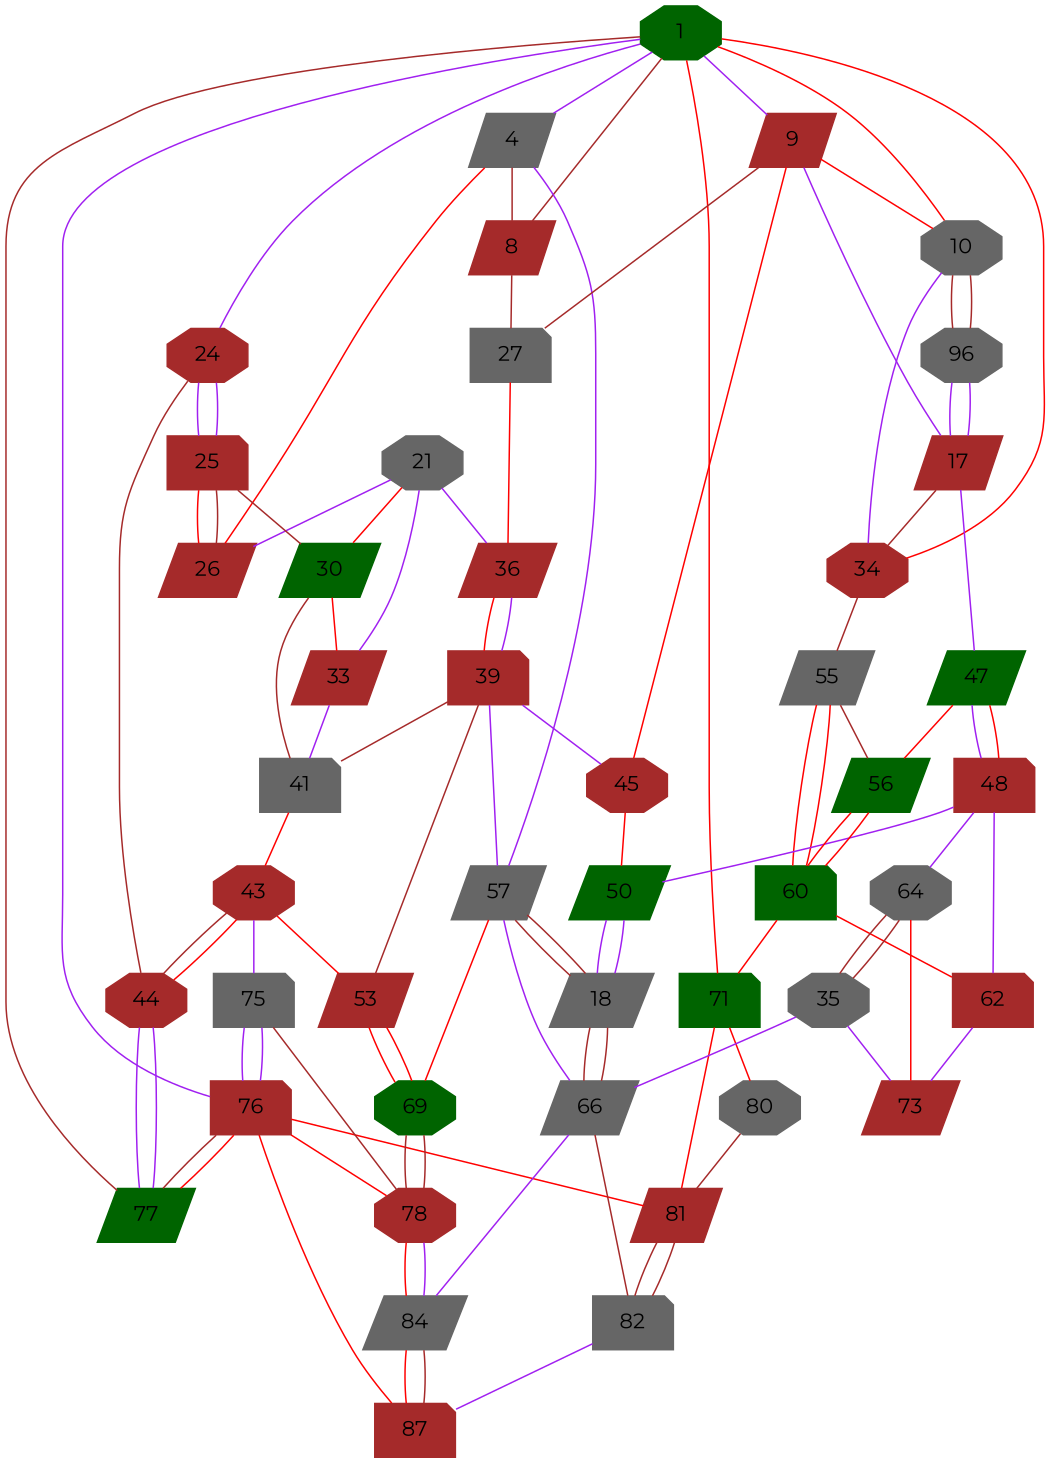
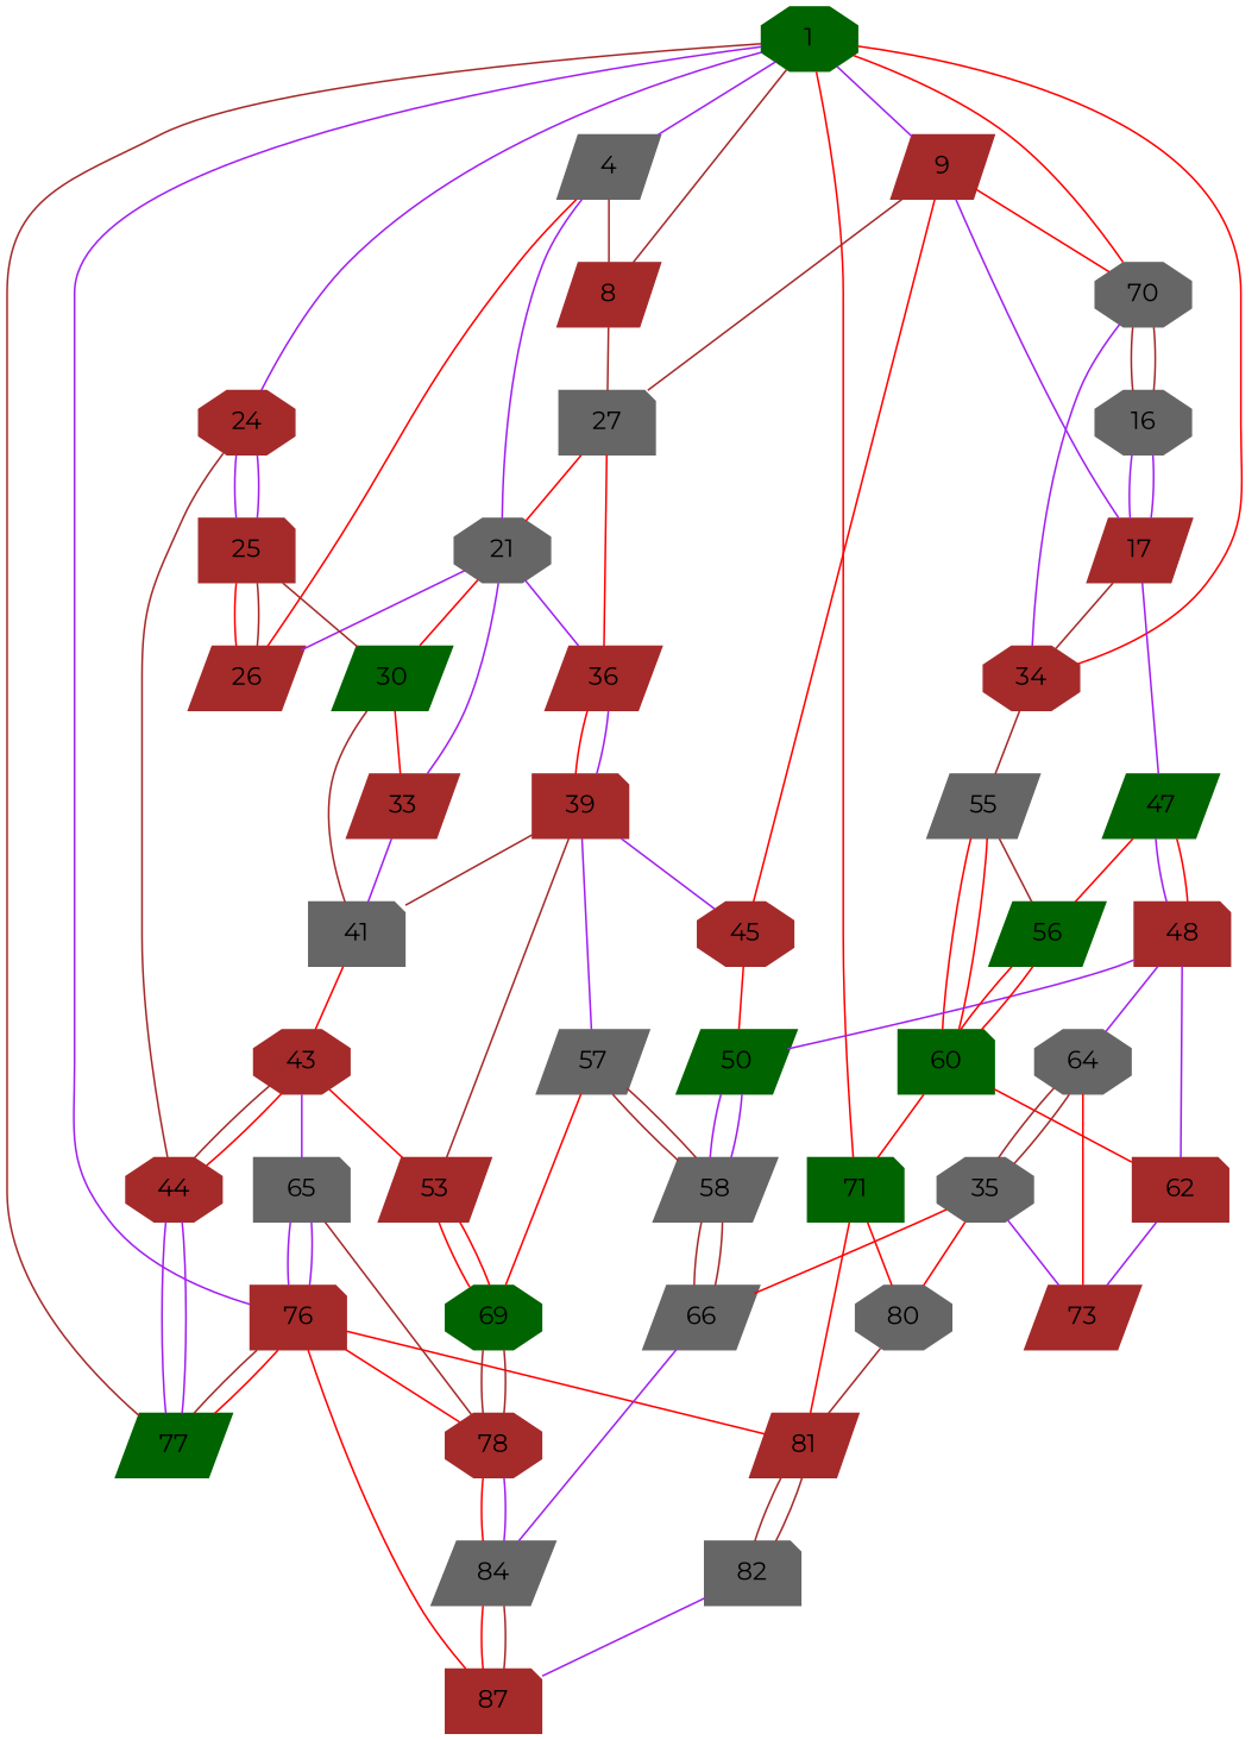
  graph {
    fontname=Montserrat
    node [color=brown fontname=Montserrat shape=parallelogram style=filled]
    edge [color=red fontname=Montserrat]
    1 [color=darkgreen shape=octagon super="+6+2"]
    4 [color=gray40 super="+23+5"]
    8 [super="+19"]
    9 [super="+14"]
-   10 [color=gray40 shape=octagon super="+11"]
+   10 [color=gray40 shape=octagon super="+11" label=70]
    24 [shape=octagon]
    34 [shape=octagon super="+51"]
    71 [color=darkgreen shape=note super="+72"]
    76 [shape=note super="+86"]
    77 [color=darkgreen]
    21 [color=gray40 shape=octagon super="+32+22"]
    26
    n13 [color=gray40 label=27 shape=note super="+29"]
    17 [super="+35"]
    45 [shape=octagon]
-   16 [color=gray40 shape=octagon label=96]
+   16 [color=gray40 shape=octagon]
    25 [shape=note]
    44 [shape=octagon]
    55 [color=gray40]
    80 [color=gray40 shape=octagon]
    81 [super="+91"]
    78 [shape=octagon super="+79"]
    87 [shape=note super="+88"]
    36
    30 [color=darkgreen super="+31"]
    33 [super="+37"]
    47 [color=darkgreen]
    50 [color=darkgreen]
    48 [shape=note super="+63+49"]
    56 [color=darkgreen]
    39 [shape=note super="+46+40"]
    41 [color=gray40 shape=note super="+42"]
    43 [shape=octagon super="+54"]
    60 [color=darkgreen shape=note super="+61"]
    53
    57 [color=gray40 super="+59"]
    69 [color=darkgreen shape=octagon]
-   58 [color=gray40 label=18]
+   58 [color=gray40]
    66 [color=gray40 super="+70"]
-   75 [color=gray40 shape=note]
+   75 [color=gray40 shape=note label=65]
    62 [shape=note]
    64 [color=gray40 shape=octagon super="+67"]
    73
    n44 [color=gray40 label=35 shape=octagon super="+74"]
    82 [color=gray40 shape=note]
    84 [color=gray40]
    1 -- 4 [color=purple]
    1 -- 8 [color=brown weight=2]
    1 -- 9 [color=purple weight=2]
    1 -- 10
    1 -- 24 [color=purple]
    1 -- 34
    1 -- 71 [weight=2]
    1 -- 76 [color=purple]
    1 -- 77 [color=brown]
    4 -- 8 [color=brown]
-   4 -- 57 [color=purple]
+   4 -- 21 [color=purple]
    4 -- 26
    8 -- n13 [color=brown]
    9 -- 10
    9 -- n13 [color=brown]
    9 -- 17 [color=purple]
    9 -- 45
    10 -- 34 [color=purple]
    10 -- 16 [color=brown weight=2]
    10 -- 16 [color=brown]
    24 -- 25 [color=purple]
    24 -- 25 [color=purple]
    24 -- 44 [color=brown]
    34 -- 55 [color=brown]
    71 -- 80
    71 -- 81
    76 -- 77 [color=brown]
    76 -- 77
    76 -- 81
    76 -- 78
    76 -- 87
    21 -- 26 [color=purple]
    21 -- 36 [color=purple]
    21 -- 30
    21 -- 33 [color=purple]
+   n13 -- 21
    n13 -- 36
    17 -- 34 [color=brown]
    17 -- 47 [color=purple]
    45 -- 50
    16 -- 17 [color=purple]
    16 -- 17 [color=purple]
    25 -- 26
    25 -- 26 [color=brown]
    25 -- 30 [color=brown]
    44 -- 77 [color=purple]
    44 -- 77 [color=purple]
    55 -- 56 [color=brown]
    55 -- 60
    55 -- 60
    80 -- 81 [color=brown]
    81 -- 82 [color=brown]
    81 -- 82 [color=brown]
    78 -- 84
    78 -- 84 [color=purple]
    36 -- 39
    36 -- 39 [color=purple]
    30 -- 33 [weight=2]
    30 -- 41 [color=brown]
    33 -- 41 [color=purple]
    47 -- 48 [color=purple]
    47 -- 48
    47 -- 56
    50 -- 58 [color=purple]
    50 -- 58 [color=purple]
    48 -- 50 [color=purple]
    48 -- 62 [color=purple]
    48 -- 64 [color=purple weight=2]
    56 -- 60
    56 -- 60
    39 -- 45 [color=purple]
    39 -- 41 [color=brown]
    39 -- 53 [color=brown]
    39 -- 57 [color=purple weight=2]
    41 -- 43
    43 -- 44 [color=brown]
    43 -- 44
    43 -- 53
    43 -- 75 [color=purple]
    60 -- 71
    60 -- 62
    53 -- 69
    53 -- 69
    57 -- 69
    57 -- 58 [color=brown]
    57 -- 58 [color=brown]
-   57 -- 66 [color=purple]
    69 -- 78 [color=brown]
    69 -- 78 [color=brown]
    58 -- 66 [color=brown]
    58 -- 66 [color=brown]
-   66 -- 82 [color=brown]
    66 -- 84 [color=purple]
    75 -- 76 [color=purple]
    75 -- 76 [color=purple]
    75 -- 78 [color=brown]
    62 -- 73 [color=purple]
    64 -- 73
    64 -- n44 [color=brown]
    64 -- n44 [color=brown]
-   n44 -- 66 [color=purple]
+   n44 -- 80
+   n44 -- 66
    n44 -- 73 [color=purple]
    82 -- 87 [color=purple]
    84 -- 87
    84 -- 87 [color=brown]
  }
